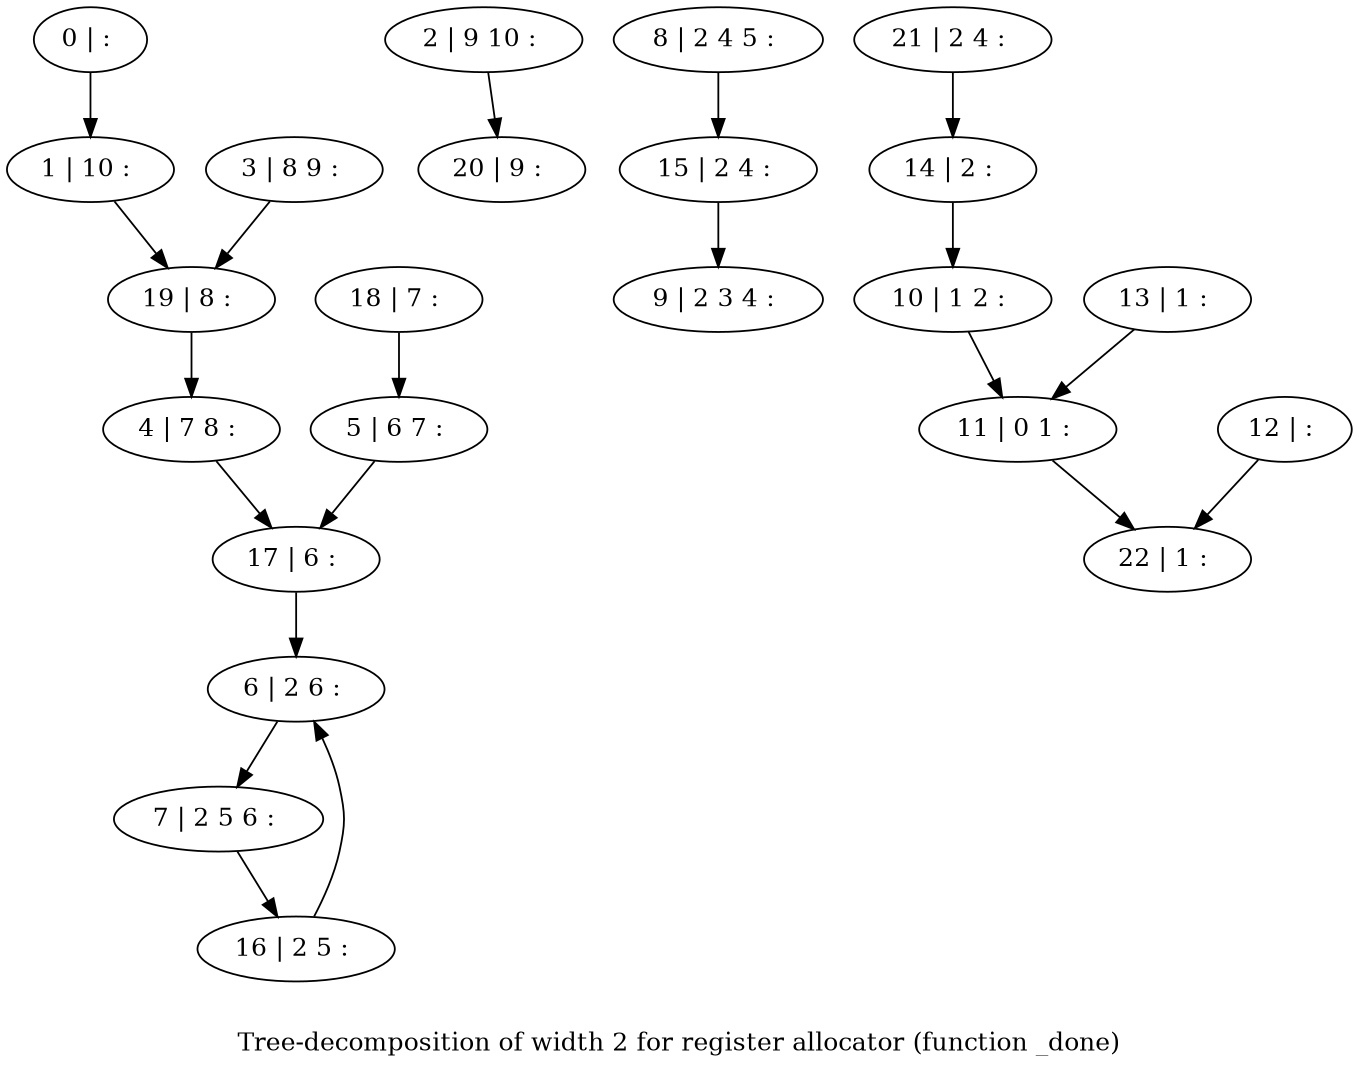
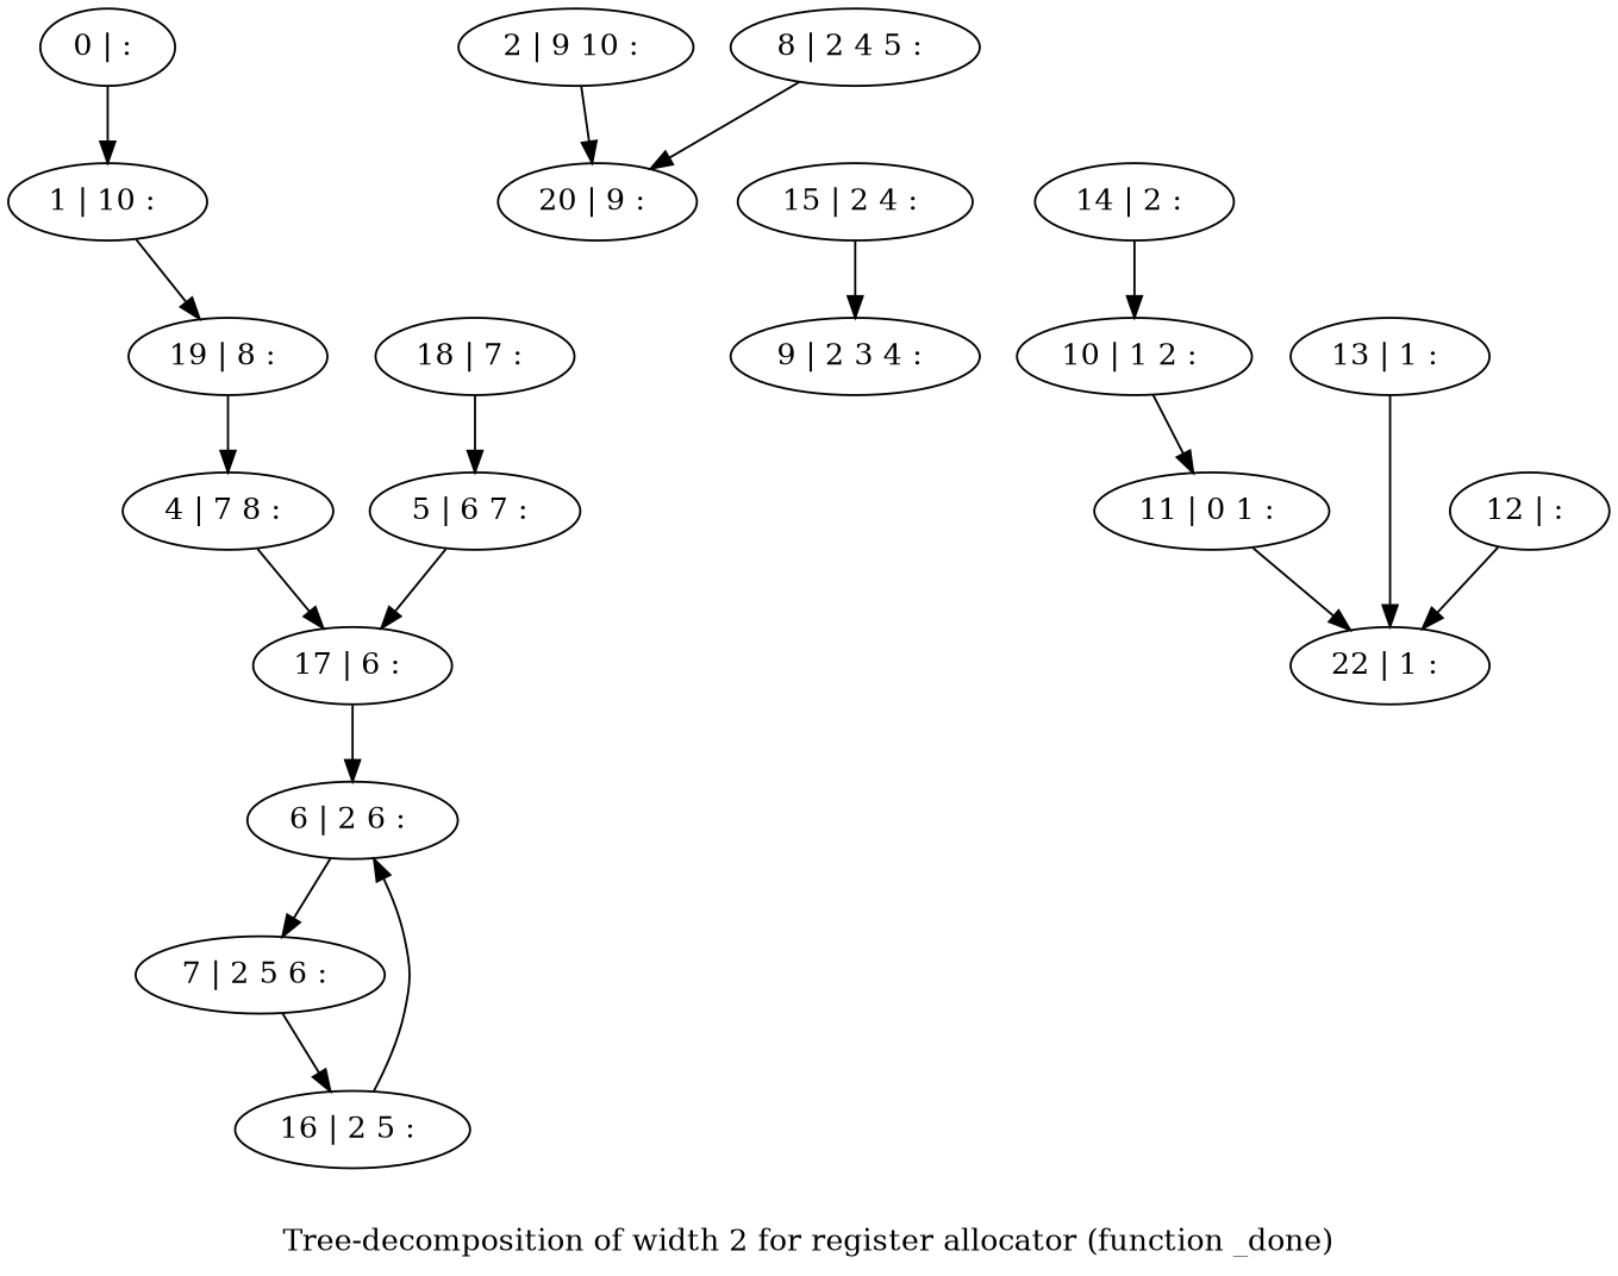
  digraph {
    label="Tree-decomposition of width 2 for register allocator (function _done)"
    n1 [label="0 | : "]
    n2 [label="1 | 10 : "]
    n3 [label="19 | 8 : "]
    n4 [label="2 | 9 10 : "]
    n5 [label="20 | 9 : "]
-   n6 [label="3 | 8 9 : "]
    n7 [label="4 | 7 8 : "]
    n8 [label="17 | 6 : "]
    n9 [label="18 | 7 : "]
    n10 [label="5 | 6 7 : "]
    n11 [label="6 | 2 6 : "]
    n12 [label="7 | 2 5 6 : "]
    n13 [label="16 | 2 5 : "]
    n14 [label="8 | 2 4 5 : "]
    n15 [label="15 | 2 4 : "]
    n16 [label="9 | 2 3 4 : "]
-   n17 [label="21 | 2 4 : "]
    n18 [label="14 | 2 : "]
    n19 [label="10 | 1 2 : "]
    n20 [label="11 | 0 1 : "]
    n21 [label="13 | 1 : "]
    n22 [label="22 | 1 : "]
    n23 [label="12 | : "]
    n1 -> n2
    n2 -> n3
    n3 -> n7
    n4 -> n5
-   n6 -> n3
    n7 -> n8
    n8 -> n11
    n9 -> n10
    n10 -> n8
    n11 -> n12
    n12 -> n13
    n13 -> n11
-   n14 -> n15
+   n14 -> n5
    n15 -> n16
-   n17 -> n18
    n18 -> n19
    n19 -> n20
    n20 -> n22
-   n21 -> n20
+   n21 -> n22
    n23 -> n22
  }
